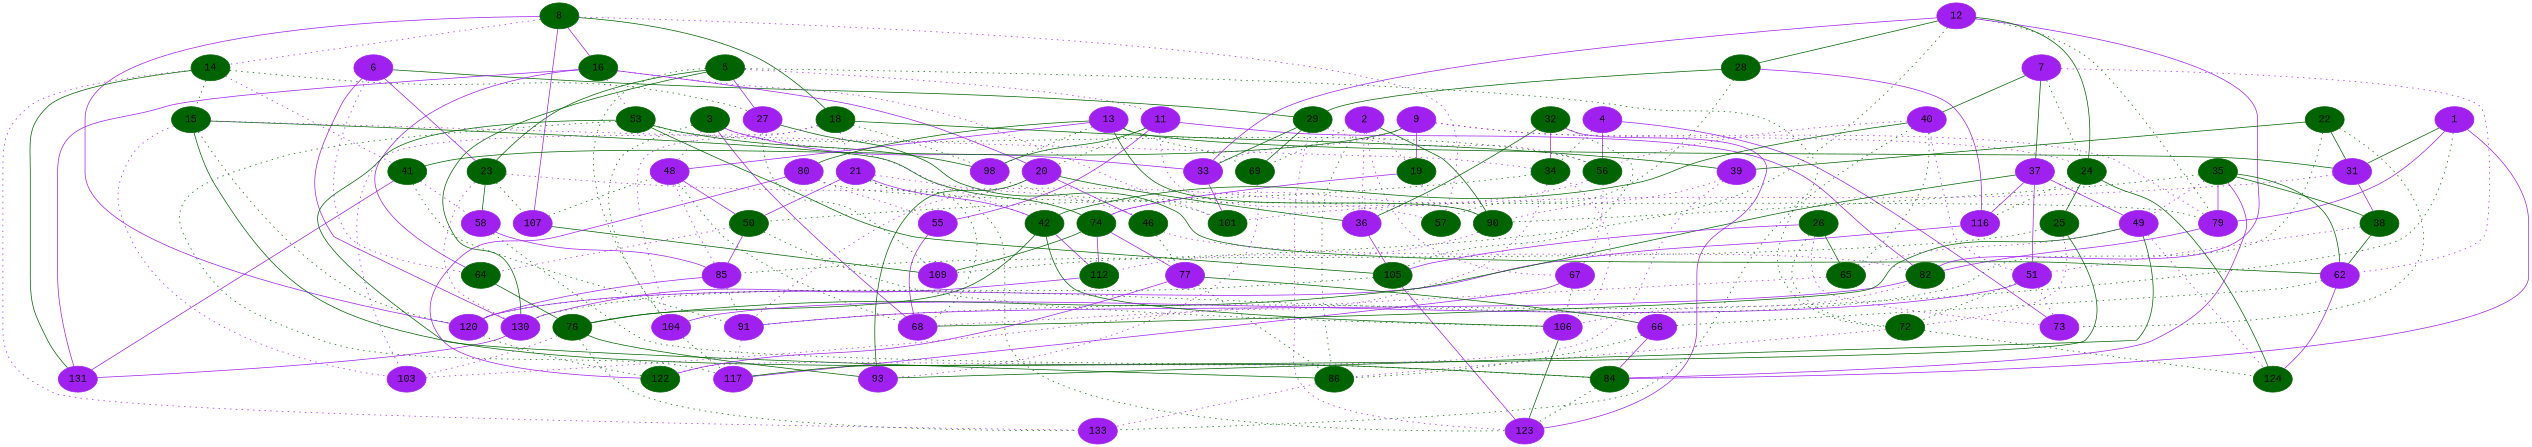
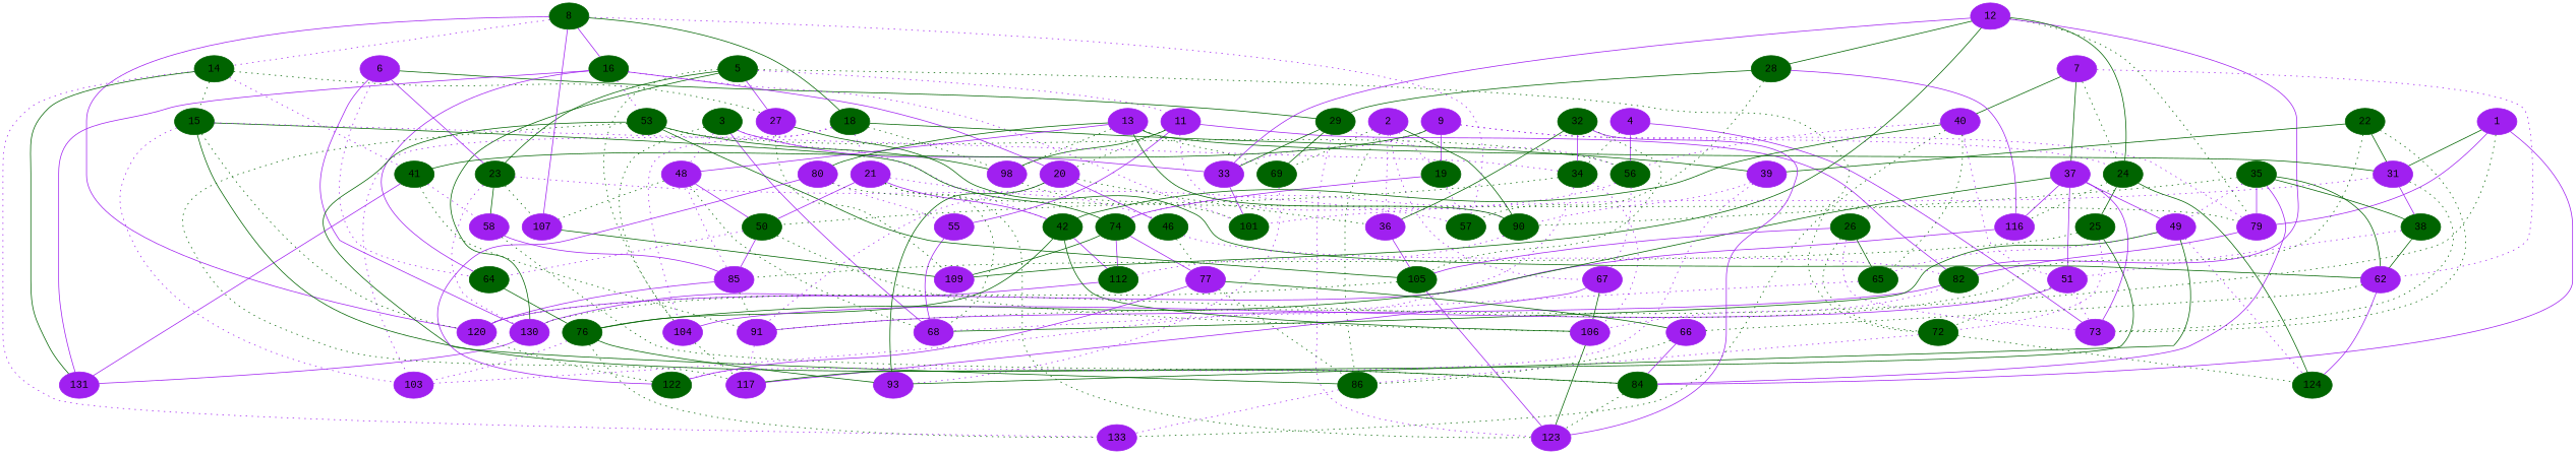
  graph {
    fontname="Liberation Mono"
    node [color=purple fontname="Liberation Mono" style=filled]
    edge [color=purple fontname="Liberation Mono" style=dotted]
    31 [super="+102"]
    73 [super="+81"]
    101 [color=darkgreen]
    38 [color=darkgreen]
    1
    79 [super="+95"]
    84 [color=darkgreen super="+108"]
    91 [super="+125"]
    82 [color=darkgreen super="+127"]
    123 [super="+129"]
    117 [super="+134"]
    2 [super="+111"]
    19 [color=darkgreen]
    36
    67
    69 [color=darkgreen]
    86 [color=darkgreen super="+92"]
    90 [color=darkgreen super="+128"]
    57 [color=darkgreen]
    74 [color=darkgreen super="+113"]
    105 [color=darkgreen super="+118"]
    106 [super="+138"]
    93
    133
    112 [color=darkgreen]
    3 [color=darkgreen super="+10"]
    33 [super="+44"]
    42 [color=darkgreen super="+78"]
    48 [super="+75"]
    68 [super="+135"]
    104 [super="+110"]
    76 [color=darkgreen super="+140"]
    107
    50 [color=darkgreen super="+54"]
    85 [super="+119"]
    34 [color=darkgreen super="+100"]
    103
    4
    56 [color=darkgreen super="+80"]
    98 [super="+136"]
    5 [color=darkgreen super="+83"]
    11 [super="+60"]
    23 [color=darkgreen super="+115"]
    27
    72 [color=darkgreen super="+97"]
    130 [super="+139"]
    20 [super="+96"]
    55
    58
    62 [super="+137"]
    109
    124 [color=darkgreen]
    131
    6
    29 [color=darkgreen super="+114"]
    64 [color=darkgreen]
    24 [color=darkgreen super="+45"]
    25 [color=darkgreen]
    116
    7
    37 [super="+99"]
    40 [super="+88"]
    49 [super="+89"]
    51 [super="+121"]
    65 [color=darkgreen]
    66
    8 [color=darkgreen super="+94"]
    14 [color=darkgreen super="+126"]
    16 [color=darkgreen super="+17"]
    18 [color=darkgreen super="+47"]
    120 [super="+132"]
    41 [color=darkgreen super="+52"]
    15 [color=darkgreen super="+87"]
    53 [color=darkgreen super="+61"]
    21 [super="+59"]
    39
    122 [color=darkgreen]
    9 [super="+43"]
    46 [color=darkgreen]
    12 [super="+70"]
    28 [color=darkgreen]
    13 [super="+63"]
    n83 [label=80]
    77
    22 [color=darkgreen]
    26 [color=darkgreen]
    32 [color=darkgreen]
    35 [color=darkgreen super="+71"]
+   31 -- 73 [color=darkgreen]
    31 -- 101
    31 -- 38 [style=solid]
    38 -- 62 [color=darkgreen style=solid]
    38 -- 51
    1 -- 31 [color=darkgreen style=solid]
    1 -- 79 [style=solid]
    1 -- 84 [style=solid]
    1 -- 91 [color=darkgreen]
    79 -- 82 [style=solid]
    84 -- 123 [color=darkgreen]
    91 -- 117
    82 -- 91 [style=solid]
    82 -- 106
    2 -- 19
    2 -- 36
    2 -- 67
    2 -- 69 [color=darkgreen]
    2 -- 86 [color=darkgreen]
    2 -- 90 [color=darkgreen style=solid]
    19 -- 57
    19 -- 74 [style=solid]
    36 -- 105 [style=solid]
    67 -- 117 [style=solid]
-   67 -- 106 [color=darkgreen]
+   67 -- 106 [color=darkgreen style=solid]
    69 -- 93
    86 -- 133
    90 -- 112
    74 -- 112 [style=solid]
    74 -- 109 [color=darkgreen style=solid]
    74 -- 77 [style=solid]
    105 -- 123 [style=solid]
    105 -- 120 [color=darkgreen]
    106 -- 123 [color=darkgreen style=solid]
    112 -- 130 [style=solid]
    3 -- 33 [style=solid weight=2]
    3 -- 42
    3 -- 48
    3 -- 68 [style=solid]
    3 -- 104 [color=darkgreen]
    33 -- 101 [style=solid]
    42 -- 106 [color=darkgreen style=solid]
    42 -- 112 [style=solid]
    42 -- 76 [color=darkgreen style=solid]
    48 -- 68 [color=darkgreen]
    48 -- 107 [color=darkgreen]
    48 -- 50 [style=solid]
    48 -- 85
    104 -- 117 [color=darkgreen weight=2]
    76 -- 93 [color=darkgreen style=solid]
    76 -- 133 [color=darkgreen]
    76 -- 103
    107 -- 109 [color=darkgreen style=solid]
    50 -- 106 [color=darkgreen]
    50 -- 85 [style=solid]
    50 -- 64
    85 -- 91 [color=darkgreen]
    85 -- 120 [style=solid]
    34 -- 106
    34 -- 50 [color=darkgreen]
    34 -- 103
    4 -- 73 [style=solid]
    4 -- 34 [color=darkgreen]
    4 -- 56 [style=solid]
    56 -- 67
    56 -- 74
    98 -- 101 [color=darkgreen]
    5 -- 104 [color=darkgreen]
    5 -- 11
    5 -- 23 [color=darkgreen style=solid]
    5 -- 27 [style=solid]
    5 -- 72 [color=darkgreen]
    5 -- 130 [color=darkgreen style=solid]
    11 -- 82 [style=solid]
    11 -- 90
    11 -- 98 [color=darkgreen style=solid]
    11 -- 20 [color=darkgreen]
    11 -- 55 [style=solid]
    23 -- 57
    23 -- 107 [color=darkgreen]
    23 -- 130
    23 -- 58 [color=darkgreen style=solid]
    27 -- 62 [color=darkgreen style=solid]
    27 -- 109 [color=darkgreen]
    72 -- 86
    72 -- 124 [color=darkgreen]
    130 -- 131 [style=solid]
    20 -- 91
-   20 -- 36 [color=darkgreen style=solid]
+   20 -- 36 [color=darkgreen]
    20 -- 93 [color=darkgreen style=solid]
    20 -- 46 [style=solid]
    55 -- 68 [style=solid]
    58 -- 84 [color=darkgreen]
    58 -- 85 [style=solid]
    62 -- 124 [style=solid]
    62 -- 66 [color=darkgreen]
    6 -- 23 [style=solid]
    6 -- 130 [style=solid]
    6 -- 29 [color=darkgreen style=solid]
    6 -- 64
    29 -- 123
    29 -- 69 [color=darkgreen style=solid]
    29 -- 33 [color=darkgreen style=solid]
    29 -- 56
    64 -- 76 [color=darkgreen style=solid]
    24 -- 124 [color=darkgreen style=solid]
    24 -- 25 [color=darkgreen style=solid]
    24 -- 116 [color=darkgreen]
    25 -- 117 [color=darkgreen style=solid]
    25 -- 85 [color=darkgreen]
    25 -- 72
    116 -- 120 [style=solid]
    7 -- 62
    7 -- 24 [color=darkgreen]
    7 -- 37 [color=darkgreen style=solid]
    7 -- 40 [color=darkgreen style=solid]
+   37 -- 73 [style=solid]
    37 -- 76 [color=darkgreen style=solid]
    37 -- 116 [style=solid]
    37 -- 49 [style=solid]
    37 -- 51 [style=solid]
    40 -- 133 [color=darkgreen]
    40 -- 42 [color=darkgreen style=solid]
    40 -- 56
    40 -- 51
    40 -- 65 [color=darkgreen]
    49 -- 93 [color=darkgreen style=solid]
    49 -- 68 [color=darkgreen style=solid]
    49 -- 124
    49 -- 65
    51 -- 73
    51 -- 104 [style=solid]
    51 -- 72 [color=darkgreen]
    65 -- 68
    66 -- 84 [style=solid]
    66 -- 86 [color=darkgreen]
    8 -- 57
    8 -- 107 [style=solid]
    8 -- 14
    8 -- 16 [style=solid]
    8 -- 18 [color=darkgreen style=solid]
    8 -- 120 [style=solid]
    14 -- 133
    14 -- 27 [color=darkgreen]
    14 -- 131 [color=darkgreen style=solid]
    14 -- 41
    14 -- 15 [color=darkgreen]
    16 -- 101
    16 -- 20 [style=solid]
    16 -- 131 [style=solid]
    16 -- 64 [style=solid]
    16 -- 53
    18 -- 104
    18 -- 103
    18 -- 98 [color=darkgreen]
    18 -- 21
    18 -- 39 [color=darkgreen style=solid]
    120 -- 122 [color=darkgreen]
    41 -- 91 [color=darkgreen]
    41 -- 58
    41 -- 131 [style=solid]
    15 -- 84 [color=darkgreen style=solid]
    15 -- 74 [color=darkgreen style=solid]
    15 -- 34
    15 -- 103
    15 -- 120 [color=darkgreen]
    53 -- 117 [color=darkgreen]
    53 -- 86 [color=darkgreen style=solid]
    53 -- 105 [color=darkgreen style=solid]
    53 -- 56 [color=darkgreen]
    53 -- 98 [color=darkgreen style=solid]
    21 -- 123 [color=darkgreen]
    21 -- 42 [style=solid]
    21 -- 68 [color=darkgreen]
    21 -- 50 [style=solid]
    21 -- 46
    39 -- 90
    39 -- 122
    9 -- 79
    9 -- 19 [style=solid]
    9 -- 33
    9 -- 24
    9 -- 41 [color=darkgreen style=solid weight=2]
    46 -- 82
    46 -- 77 [color=darkgreen]
    12 -- 79 [color=darkgreen]
    12 -- 82 [style=solid]
    12 -- 33 [style=solid]
-   12 -- 109 [color=darkgreen]
+   12 -- 109 [color=darkgreen style=solid]
    12 -- 24 [color=darkgreen style=solid]
    12 -- 28 [color=darkgreen style=solid]
    28 -- 57 [color=darkgreen]
    28 -- 29 [color=darkgreen style=solid]
    28 -- 116 [style=solid]
    13 -- 31 [color=darkgreen style=solid]
    13 -- 69 [color=darkgreen]
    13 -- 90 [color=darkgreen style=solid]
    13 -- 48 [style=solid]
    13 -- 98 [color=darkgreen]
    13 -- n83 [color=darkgreen style=solid]
    n83 -- 79 [color=darkgreen]
    n83 -- 55
    n83 -- 122 [style=solid]
    77 -- 86 [color=darkgreen]
    77 -- 66 [color=darkgreen style=solid]
    77 -- 122 [style=solid]
    22 -- 31 [color=darkgreen style=solid]
    22 -- 73 [color=darkgreen]
    22 -- 130 [color=darkgreen]
    22 -- 39 [color=darkgreen style=solid]
    26 -- 73
    26 -- 105 [style=solid]
    26 -- 72 [color=darkgreen]
    26 -- 65 [color=darkgreen style=solid]
    32 -- 123 [style=solid]
    32 -- 36 [color=darkgreen style=solid]
    32 -- 105 [color=darkgreen]
    32 -- 34 [style=solid]
    35 -- 38 [color=darkgreen style=solid]
    35 -- 79 [style=solid]
    35 -- 84 [style=solid]
    35 -- 90 [color=darkgreen]
    35 -- 62 [color=darkgreen style=solid]
    35 -- 49
  }
